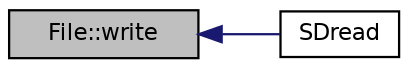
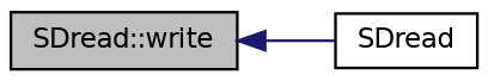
  digraph {
    rankdir=LR
    node [color=black fontname=Helvetica fontsize=10 shape=record style=filled]
-   n1 [fillcolor=grey75 fontcolor=black height=0.2 label="File::write" width=0.4]
+   n1 [fillcolor=grey75 fontcolor=black height=0.2 label="SDread::write" width=0.4]
    n2 [fillcolor=white height=0.2 label=SDread width=0.4]
    n1 -> n2 [color=midnightblue dir=back fontname=Helvetica fontsize=10 labelfontname=Helvetica labelfontsize=10 style=solid]
  }
